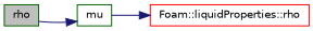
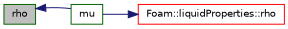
  digraph {
    fontname="DejaVu Sans"
    rankdir=LR
    node [color=darkgreen fontname="DejaVu Sans" fontsize=10 shape=record]
    edge [color=midnightblue fontname="DejaVu Sans" fontsize=10 labelfontname=FreeSans labelfontsize=10 style=solid]
    n1 [fillcolor=grey75 fontcolor=black height=0.2 label=rho style=filled width=0.4]
    n2 [height=0.2 label=mu width=0.4]
    n3 [color=red height=0.2 label="Foam::liquidProperties::rho" width=0.4]
-   n1 -> n2
+   n2 -> n1
    n2 -> n3
  }
